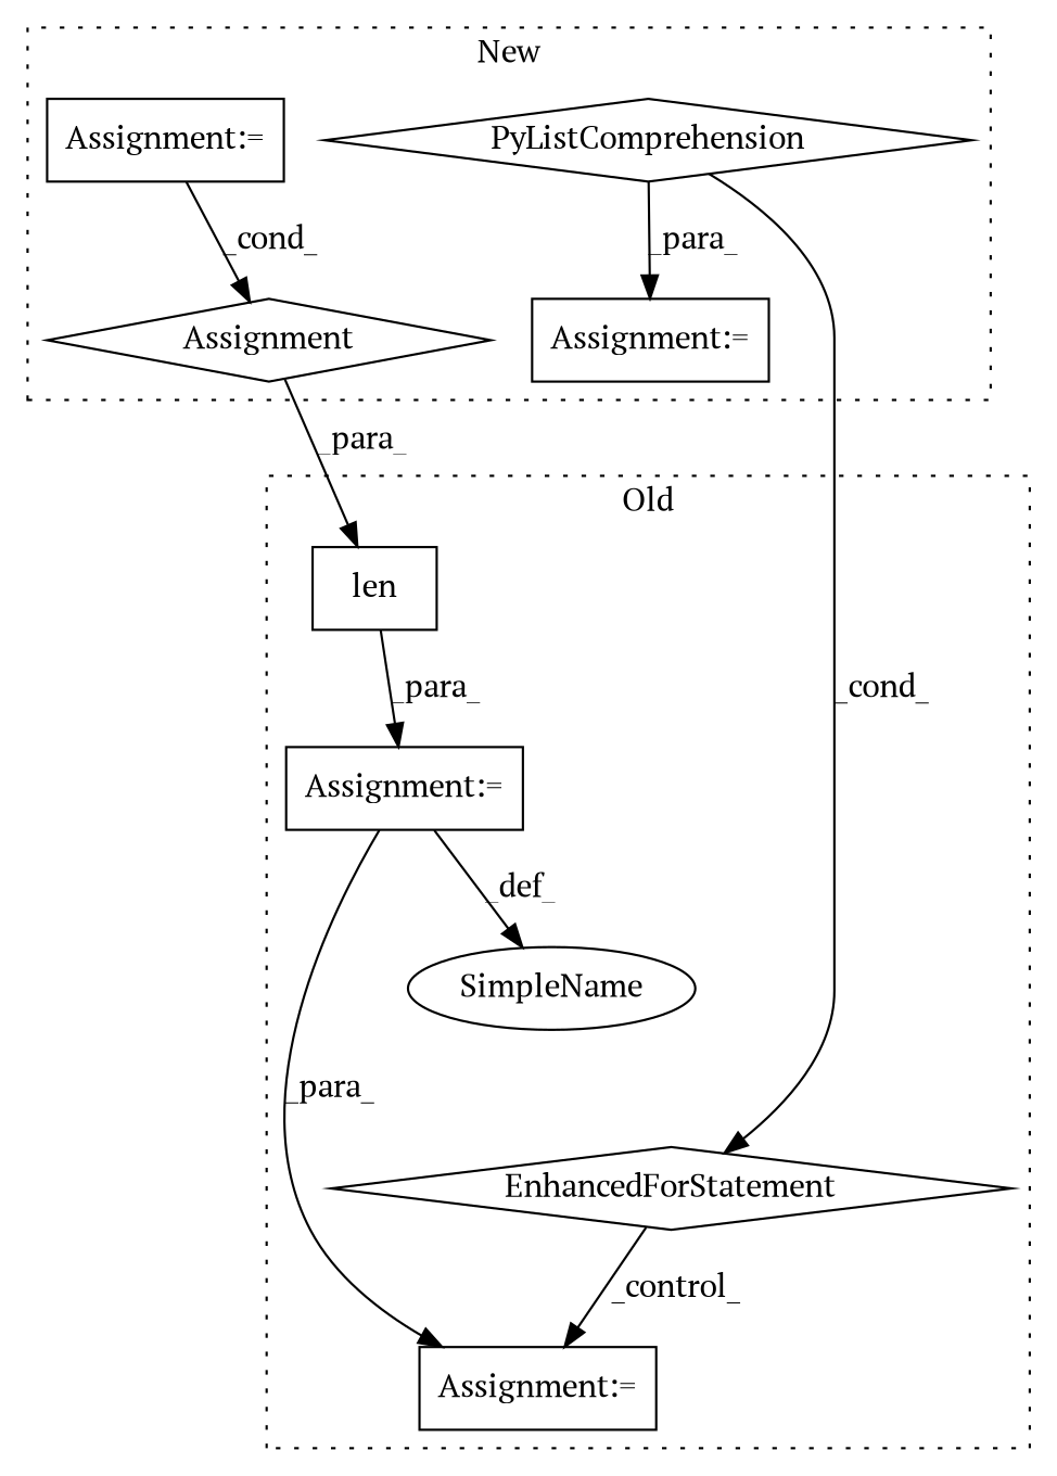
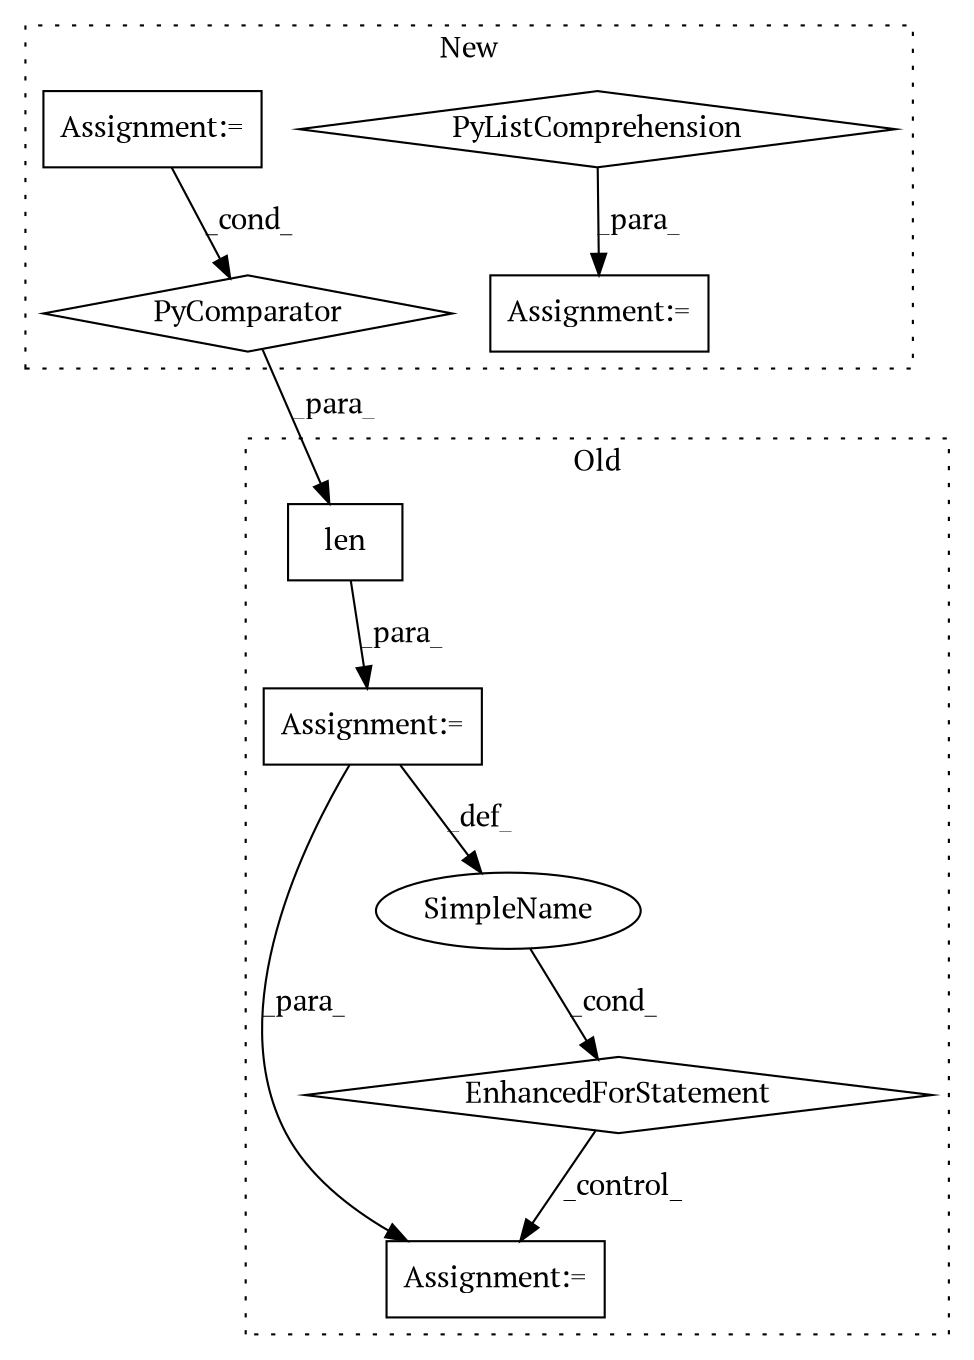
  digraph {
    fontname="PT Serif"
    node [a=7 fontname="PT Serif" l=1 s=5829 shape=box]
    edge [fontname="PT Serif"]
    n1 [a=32 l="4,1" label=len s="5714,5721"]
    n2 [label="Assignment:=" s=5701]
    n3 [a=70 l="81,2" label=EnhancedForStatement s="6099,6207" shape=diamond]
    n4 [label="Assignment:=" s=6230]
    n5 [a=42 l=4 label=SimpleName s=6184 shape=ellipse]
-   n6 [a=113 l=19 label=Assignment shape=diamond]
+   n6 [a=113 l=19 label=PyComparator shape=diamond]
    n7 [l=19 label="Assignment:="]
    n8 [a=109 l=114 label=PyListComprehension s=5742 shape=diamond]
    n9 [label="Assignment:=" s=6016]
    subgraph cluster_1 {
      label=Old
      style=dotted
      n1
      n2
      n3
      n4
      n5
    }
    subgraph cluster_2 {
      label=New
      style=dotted
      n6
      n7
      n8
      n9
    }
    n1 -> n2 [label=_para_]
    n2 -> n4 [label=_para_]
    n2 -> n5 [label=_def_]
    n3 -> n4 [label=_control_]
-   n8 -> n3 [label=_cond_]
+   n5 -> n3 [label=_cond_]
    n6 -> n1 [label=_para_]
    n7 -> n6 [label=_cond_]
    n8 -> n9 [label=_para_]
  }
